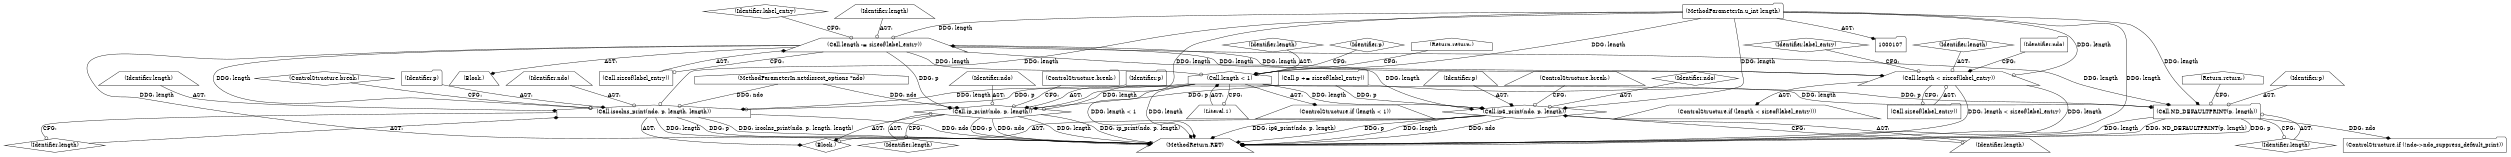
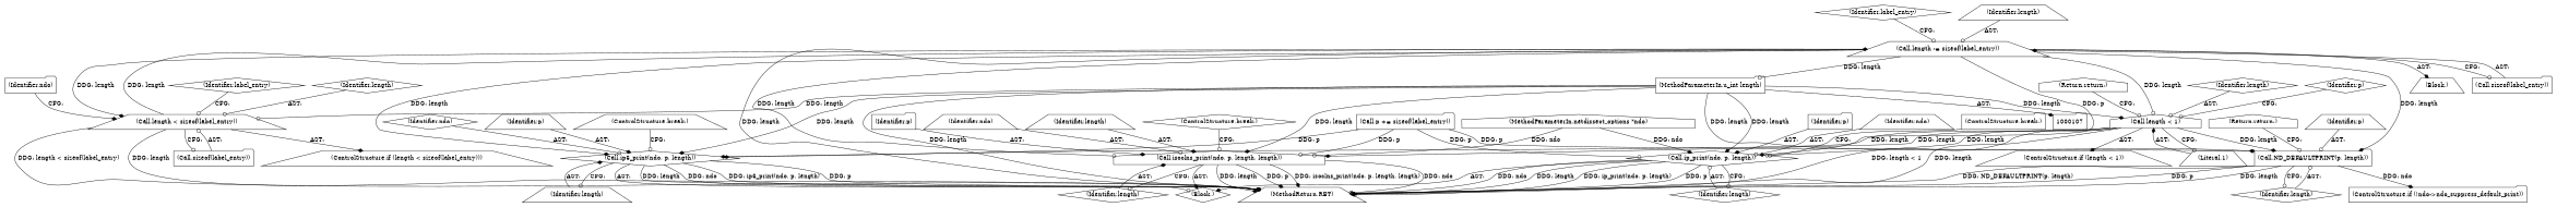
  digraph {
    node [shape=trapezium]
    edge [arrowhead=odot]
    n1 [label="(Call,length -= sizeof(label_entry))"]
    n2 [label="(Call,length < sizeof(label_entry))"]
    n3 [label="(Call,length < 1)" shape=house]
    n4 [label="(Call,ND_DEFAULTPRINT(p, length))" shape=folder]
    n5 [label="(Call,ip_print(ndo, p, length))" shape=diamond]
    n6 [label="(Call,ip6_print(ndo, p, length))" shape=diamond]
    n7 [label="(Call,isoclns_print(ndo, p, length, length))" shape=house]
    n8 [label="(Block,)"]
    n9 [label="(MethodReturn,RET)"]
    n10 [label="(Call,sizeof(label_entry))" shape=folder]
    n11 [label="(ControlStructure,if (length < sizeof(label_entry)))"]
    n12 [label="(Call,sizeof(label_entry))" shape=folder]
    n13 [label="(Literal,1)"]
    n14 [label="(ControlStructure,if (length < 1))"]
    n15 [label="(Identifier,length)" shape=diamond]
    n16 [label="(ControlStructure,if (!ndo->ndo_suppress_default_print))" shape=folder]
    n17 [label="(Identifier,length)" shape=diamond]
    n18 [label="(Block,)" shape=diamond]
    n19 [label="(Identifier,length)"]
    n20 [label="(Identifier,length)" shape=diamond]
    n21 [label="(MethodParameterIn,u_int length)" shape=folder]
    n22 [label=1000107 shape=folder]
    n23 [label="(Identifier,label_entry)" shape=diamond]
    n24 [label="(Identifier,p)"]
    n25 [label="(Identifier,length)"]
    n26 [label="(Identifier,length)" shape=diamond]
    n27 [label="(Identifier,p)" shape=folder]
    n28 [label="(ControlStructure,break;)"]
    n29 [label="(Identifier,p)" shape=diamond]
    n30 [label="(Identifier,ndo)"]
    n31 [label="(Return,return;)" shape=house]
    n32 [label="(Identifier,ndo)" shape=diamond]
    n33 [label="(ControlStructure,break;)" shape=folder]
    n34 [label="(ControlStructure,break;)" shape=diamond]
    n35 [label="(Identifier,p)" shape=folder]
    n36 [label="(Identifier,p)"]
    n37 [label="(MethodParameterIn,netdissect_options *ndo)" shape=house]
    n38 [label="(Return,return;)" shape=house]
    n39 [label="(Identifier,label_entry)" shape=diamond]
    n40 [label="(Identifier,length)" shape=diamond]
    n41 [label="(Identifier,ndo)"]
    n42 [label="(Identifier,length)"]
    n43 [label="(Call,p += sizeof(label_entry))" shape=folder]
    n44 [label="(Identifier,ndo)" shape=folder]
    n1 -> n2 [arrowhead=diamond label="DDG: length"]
    n1 -> n3 [label="DDG: length"]
    n1 -> n4 [arrowhead=diamond label="DDG: length"]
    n1 -> n5 [arrowhead=diamond label="DDG: p"]
    n1 -> n6 [arrowhead=diamond label="DDG: length"]
    n1 -> n7 [label="DDG: length"]
    n1 -> n8 [arrowhead=diamond label="AST: "]
    n1 -> n9 [arrowhead=diamond label="DDG: length"]
    n1 -> n10 [label="CFG: "]
    n2 -> n1 [arrowhead=diamond label="DDG: length"]
    n2 -> n9 [label="DDG: length < sizeof(label_entry)"]
    n2 -> n9 [arrowhead=diamond label="DDG: length"]
    n2 -> n11 [arrowhead=diamond label="AST: "]
    n2 -> n12 [label="CFG: "]
    n3 -> n4 [arrowhead=diamond label="DDG: length"]
    n3 -> n5 [label="DDG: length"]
    n3 -> n6 [arrowhead=diamond label="DDG: length"]
    n3 -> n7 [arrowhead=diamond label="DDG: length"]
    n3 -> n9 [arrowhead=diamond label="DDG: length < 1"]
    n3 -> n9 [arrowhead=diamond label="DDG: length"]
    n3 -> n13 [label="CFG: "]
    n3 -> n14 [arrowhead=diamond label="AST: "]
    n4 -> n9 [label="DDG: p"]
    n4 -> n9 [label="DDG: length"]
    n4 -> n9 [label="DDG: ND_DEFAULTPRINT(p, length)"]
    n4 -> n15 [label="CFG: "]
    n4 -> n16 [arrowhead=diamond label="DDG: ndo"]
    n5 -> n9 [label="DDG: ndo"]
    n5 -> n9 [arrowhead=diamond label="DDG: length"]
    n5 -> n9 [label="DDG: ip_print(ndo, p, length)"]
    n5 -> n9 [label="DDG: p"]
    n5 -> n17 [label="CFG: "]
    n5 -> n18 [arrowhead=diamond label="AST: "]
    n6 -> n9 [arrowhead=diamond label="DDG: ip6_print(ndo, p, length)"]
    n6 -> n9 [arrowhead=diamond label="DDG: p"]
    n6 -> n9 [arrowhead=diamond label="DDG: length"]
    n6 -> n9 [label="DDG: ndo"]
    n6 -> n18 [label="AST: "]
    n6 -> n19 [label="CFG: "]
    n7 -> n9 [arrowhead=diamond label="DDG: length"]
    n7 -> n9 [arrowhead=diamond label="DDG: p"]
    n7 -> n9 [arrowhead=diamond label="DDG: isoclns_print(ndo, p, length, length)"]
    n7 -> n9 [label="DDG: ndo"]
    n7 -> n18 [arrowhead=diamond label="AST: "]
    n7 -> n20 [label="CFG: "]
    n10 -> n1 [arrowhead=diamond label="AST: "]
    n12 -> n2 [label="AST: "]
    n13 -> n3 [arrowhead=diamond label="AST: "]
    n15 -> n4 [label="AST: "]
    n17 -> n5 [label="AST: "]
    n19 -> n6 [arrowhead=diamond label="AST: "]
    n20 -> n7 [arrowhead=diamond label="AST: "]
-   n21 -> n1 [label="DDG: length"]
+   n1 -> n21 [label="DDG: length"]
    n21 -> n2 [label="DDG: length"]
    n21 -> n3 [arrowhead=diamond label="DDG: length"]
    n21 -> n4 [arrowhead=diamond label="DDG: length"]
    n21 -> n5 [arrowhead=diamond label="DDG: length"]
    n21 -> n6 [arrowhead=diamond label="DDG: length"]
-   n21 -> n7 [label="DDG: length"]
+   n21 -> n7 [arrowhead=diamond label="DDG: length"]
    n21 -> n9 [label="DDG: length"]
    n21 -> n22 [arrowhead=diamond label="AST: "]
    n23 -> n1 [label="CFG: "]
    n24 -> n6 [arrowhead=diamond label="AST: "]
    n25 -> n1 [label="AST: "]
    n26 -> n3 [label="AST: "]
    n27 -> n5 [arrowhead=diamond label="AST: "]
    n28 -> n6 [label="CFG: "]
    n29 -> n3 [label="CFG: "]
    n30 -> n5 [label="AST: "]
    n31 -> n4 [label="CFG: "]
    n32 -> n6 [label="AST: "]
    n33 -> n5 [label="CFG: "]
    n34 -> n7 [label="CFG: "]
    n35 -> n7 [arrowhead=diamond label="AST: "]
    n36 -> n4 [label="AST: "]
    n37 -> n5 [arrowhead=diamond label="DDG: ndo"]
    n37 -> n7 [label="DDG: ndo"]
    n38 -> n3 [label="CFG: "]
    n39 -> n2 [label="CFG: "]
    n40 -> n2 [label="AST: "]
    n41 -> n7 [label="AST: "]
    n42 -> n7 [arrowhead=diamond label="AST: "]
    n43 -> n4 [label="DDG: p"]
    n43 -> n5 [label="DDG: p"]
    n43 -> n6 [arrowhead=diamond label="DDG: p"]
    n43 -> n7 [label="DDG: p"]
    n44 -> n2 [arrowhead=diamond label="CFG: "]
  }
